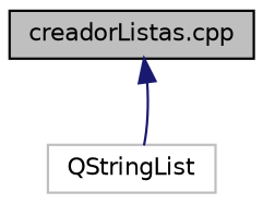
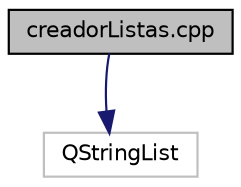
  digraph {
    fontname="DejaVu Sans"
    node [fontname="DejaVu Sans" fontsize=10 shape=record style=filled]
    n1 [color=black fillcolor=grey75 fontcolor=black height=0.2 label="creadorListas.cpp" width=0.4]
    n2 [color=grey75 fillcolor=white height=0.2 label=QStringList width=0.4]
-   n2 -> n1 [color=midnightblue fontname="DejaVu Sans" fontsize=10 labelfontname=Helvetica labelfontsize=10 style=solid]
+   n1 -> n2 [color=midnightblue fontname="DejaVu Sans" fontsize=10 labelfontname=Helvetica labelfontsize=10 style=solid]
  }
